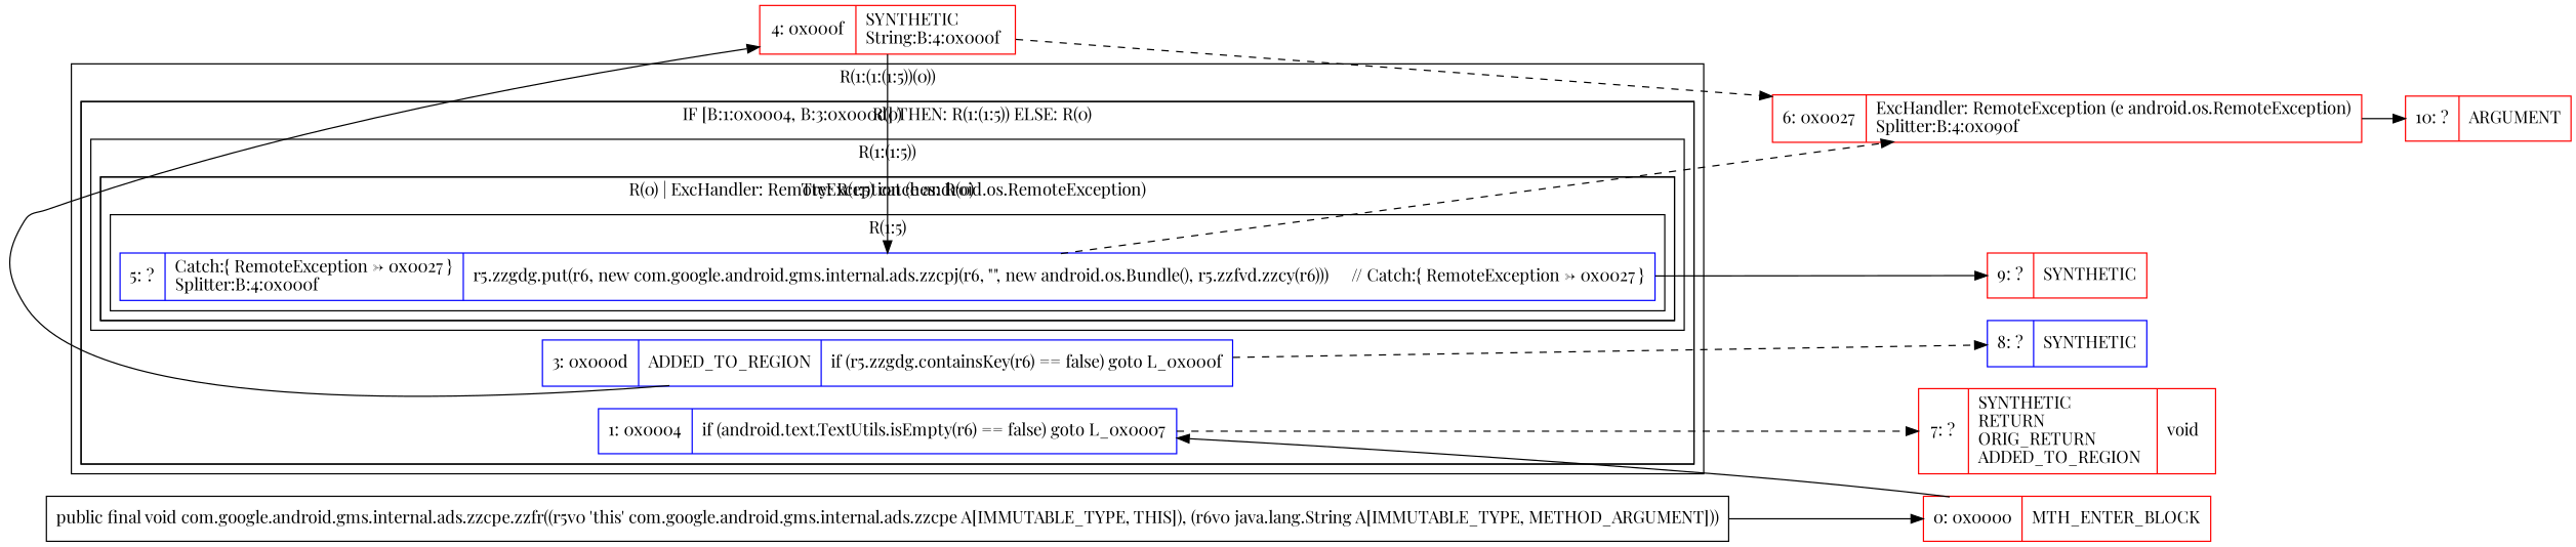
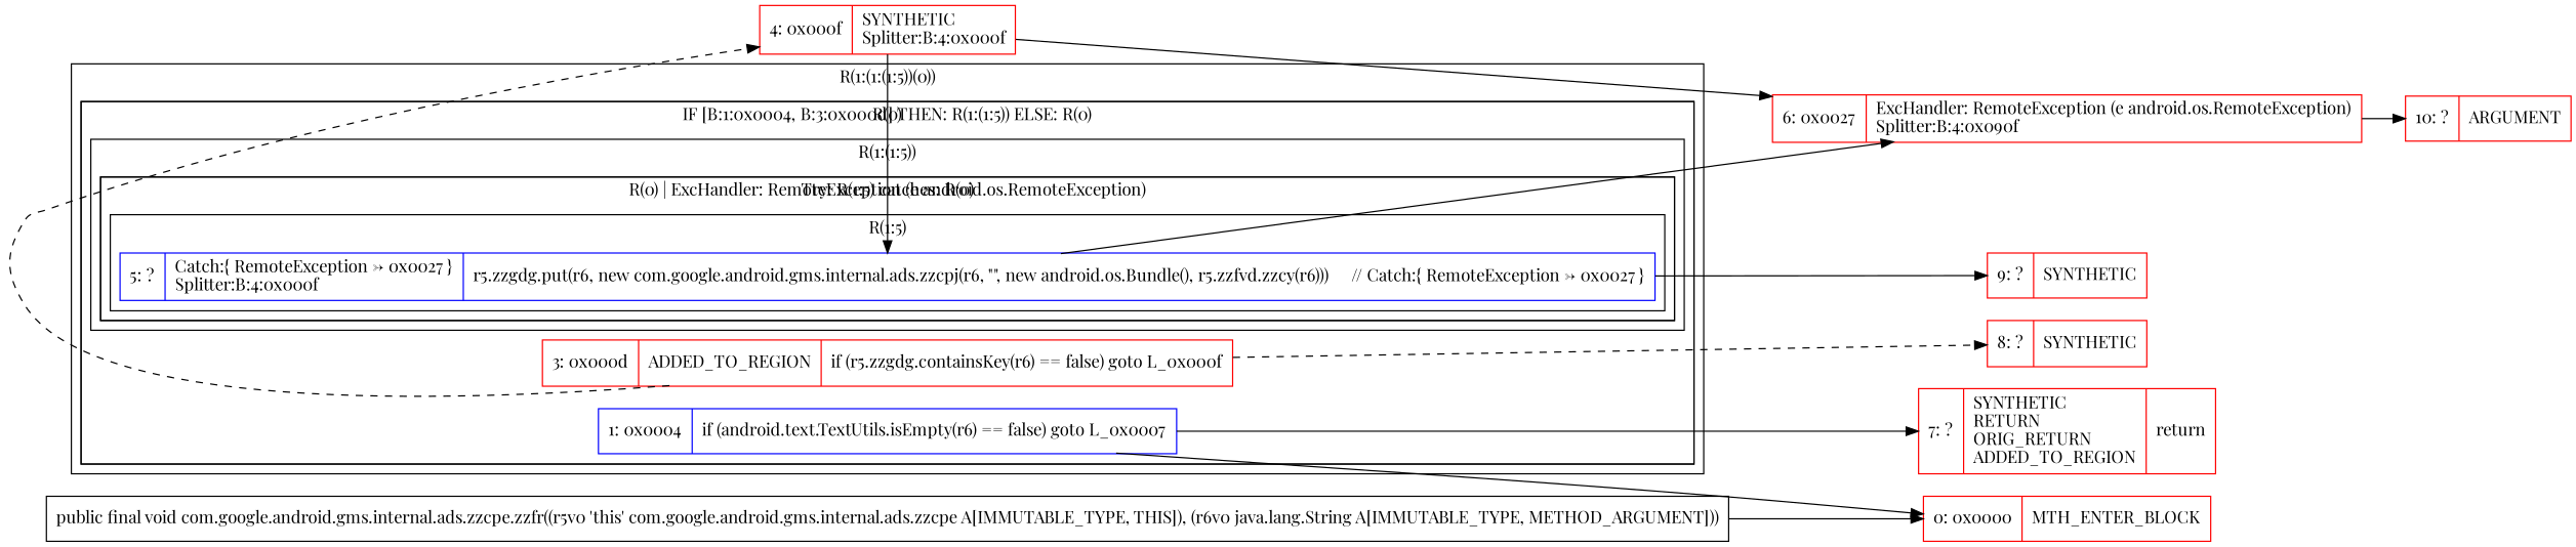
  digraph {
    fontname="Playfair Display"
    rankdir=LR
    node [color=red fontname="Playfair Display" shape=record]
    edge [fontname="Playfair Display"]
    n1 [color=blue label="{5\:\ ?|Catch:\{ RemoteException \-\> 0x0027 \}\lSplitter:B:4:0x000f\l|r5.zzgdg.put(r6, new com.google.android.gms.internal.ads.zzcpj(r6, \"\", new android.os.Bundle(), r5.zzfvd.zzcy(r6)))     \/\/ Catch:\{ RemoteException \-\> 0x0027 \}\l}"]
    n2 [color=blue label="{1\:\ 0x0004|if (android.text.TextUtils.isEmpty(r6) == false) goto L_0x0007\l}"]
-   n3 [color=blue label="{3\:\ 0x000d|ADDED_TO_REGION\l|if (r5.zzgdg.containsKey(r6) == false) goto L_0x000f\l}"]
+   n3 [label="{3\:\ 0x000d|ADDED_TO_REGION\l|if (r5.zzgdg.containsKey(r6) == false) goto L_0x000f\l}"]
    n4 [label="{6\:\ 0x0027|ExcHandler: RemoteException (e android.os.RemoteException)\lSplitter:B:4:0x090f\l}"]
    n5 [label="{9\:\ ?|SYNTHETIC\l}"]
-   n6 [label="{7\:\ ?|SYNTHETIC\lRETURN\lORIG_RETURN\lADDED_TO_REGION\l|void\l}"]
-   n7 [label="{4\:\ 0x000f|SYNTHETIC\lString:B:4:0x000f\l}"]
-   n8 [color=blue label="{8\:\ ?|SYNTHETIC\l}"]
+   n6 [label="{7\:\ ?|SYNTHETIC\lRETURN\lORIG_RETURN\lADDED_TO_REGION\l|return\l}"]
+   n7 [label="{4\:\ 0x000f|SYNTHETIC\lSplitter:B:4:0x000f\l}"]
+   n8 [label="{8\:\ ?|SYNTHETIC\l}"]
    n9 [label="{10\:\ ?|ARGUMENT\l}"]
    n10 [label="{0\:\ 0x0000|MTH_ENTER_BLOCK\l}"]
    n11 [label="{public final void com.google.android.gms.internal.ads.zzcpe.zzfr((r5v0 'this' com.google.android.gms.internal.ads.zzcpe A[IMMUTABLE_TYPE, THIS]), (r6v0 java.lang.String A[IMMUTABLE_TYPE, METHOD_ARGUMENT])) }" color=""]
    subgraph cluster_1 {
      label="R(1:(1:(1:5))(0))"
      subgraph cluster_2 {
        label="IF [B:1:0x0004, B:3:0x000d] THEN: R(1:(1:5)) ELSE: R(0)"
        n2
        n3
        subgraph cluster_3 {
          label="R(1:(1:5))"
          subgraph cluster_4 {
            label="Try: R(1:5) catches: R(0)"
            subgraph cluster_5 {
              label="R(1:5)"
              n1
            }
            subgraph cluster_6 {
              label="R(0) | ExcHandler: RemoteException (e android.os.RemoteException)\l"
            }
          }
        }
        subgraph cluster_7 {
          label="R(0)"
        }
      }
    }
    subgraph cluster_8 {
      label="R(0) | ExcHandler: RemoteException (e android.os.RemoteException)\l"
    }
-   n1 -> n4 [style=dashed]
+   n1 -> n4
    n1 -> n5
-   n2 -> n6 [style=dashed]
-   n3 -> n7
+   n2 -> n6 [style=solid]
+   n3 -> n7 [style=dashed]
    n3 -> n8 [style=dashed]
    n4 -> n9
    n7 -> n1
-   n7 -> n4 [style=dashed]
-   n10 -> n2
+   n7 -> n4
+   n2 -> n10
    n11 -> n10
  }
